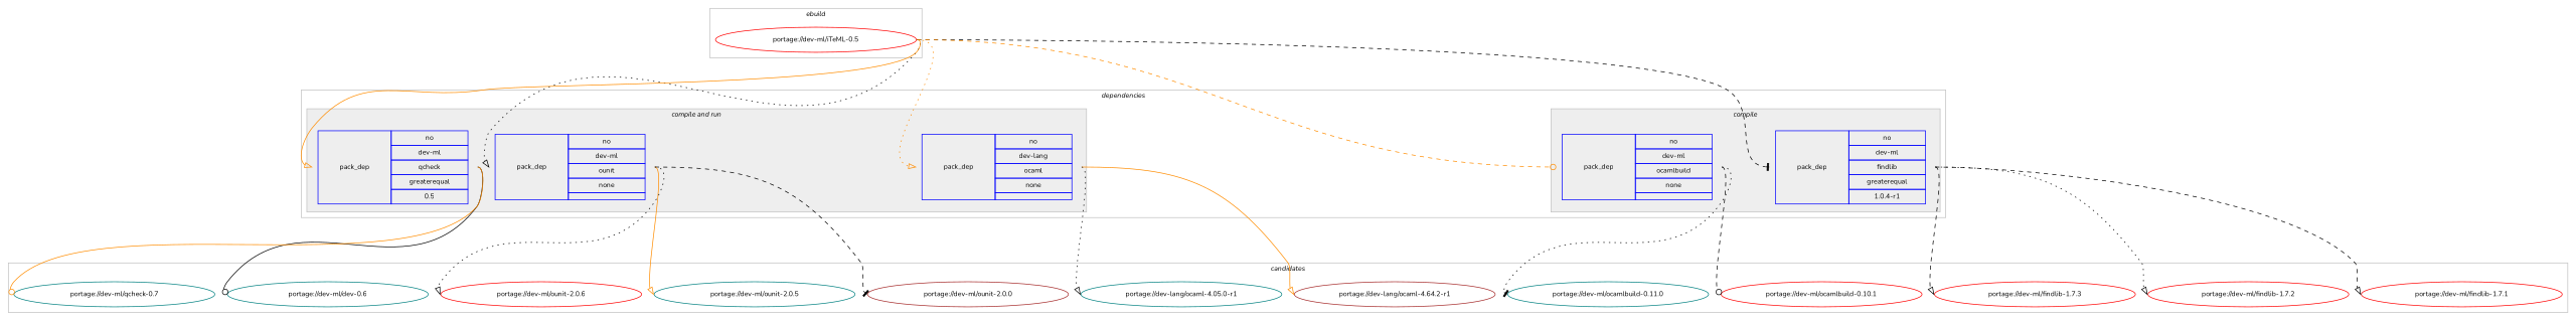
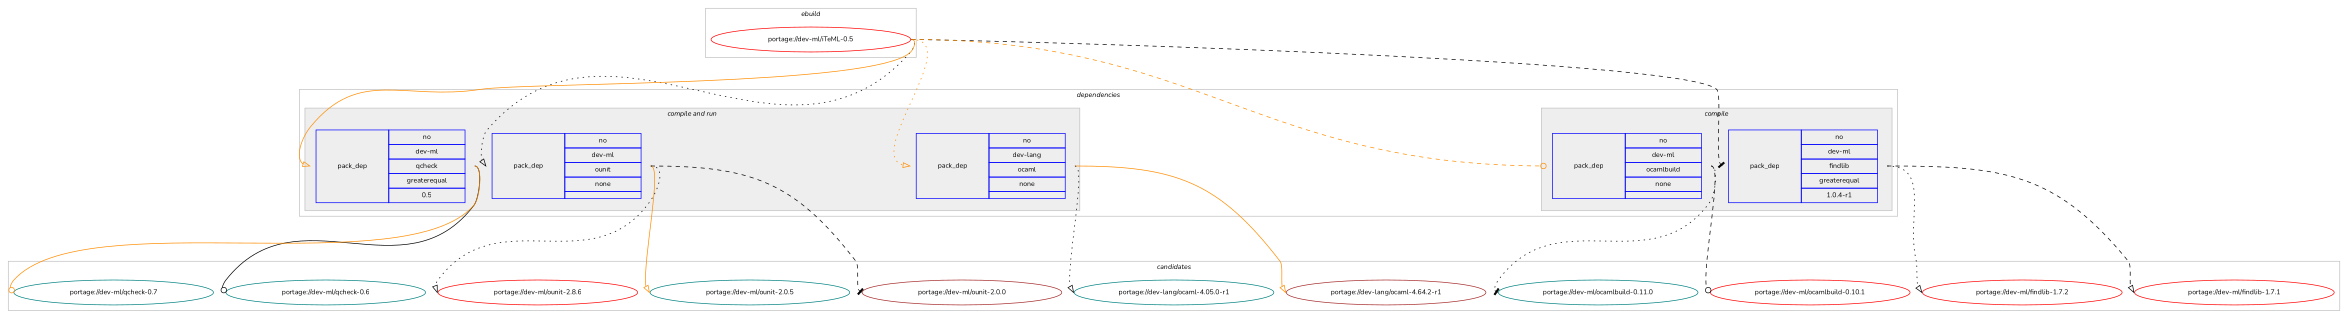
  digraph {
    compound=true
    concentrate=true
    fontname=Nunito
    fontsize=10
    newrank=true
    rankdir=TB
    ranksep=1.5
    node [color=red fontname=Nunito fontsize=10]
    edge [arrowhead=onormal color=black fontname=Nunito headport=w style=dashed tailport=e weight=100]
    n1 [label="portage://dev-ml/iTeML-0.5" width=4]
    n2 [color=blue label=<<TABLE BORDER="0" CELLBORDER="1" CELLSPACING="0" CELLPADDING="4" WIDTH="220"><TR><TD ROWSPAN="6" CELLPADDING="30">pack_dep</TD></TR><TR><TD WIDTH="110">no</TD></TR><TR><TD>dev-ml</TD></TR><TR><TD>findlib</TD></TR><TR><TD>greaterequal</TD></TR><TR><TD>1.0.4-r1</TD></TR></TABLE>> shape=none]
    n3 [color=blue label=<<TABLE BORDER="0" CELLBORDER="1" CELLSPACING="0" CELLPADDING="4" WIDTH="220"><TR><TD ROWSPAN="6" CELLPADDING="30">pack_dep</TD></TR><TR><TD WIDTH="110">no</TD></TR><TR><TD>dev-ml</TD></TR><TR><TD>ocamlbuild</TD></TR><TR><TD>none</TD></TR><TR><TD></TD></TR></TABLE>> shape=none]
    n4 [color=blue label=<<TABLE BORDER="0" CELLBORDER="1" CELLSPACING="0" CELLPADDING="4" WIDTH="220"><TR><TD ROWSPAN="6" CELLPADDING="30">pack_dep</TD></TR><TR><TD WIDTH="110">no</TD></TR><TR><TD>dev-lang</TD></TR><TR><TD>ocaml</TD></TR><TR><TD>none</TD></TR><TR><TD></TD></TR></TABLE>> shape=none]
    n5 [color=blue label=<<TABLE BORDER="0" CELLBORDER="1" CELLSPACING="0" CELLPADDING="4" WIDTH="220"><TR><TD ROWSPAN="6" CELLPADDING="30">pack_dep</TD></TR><TR><TD WIDTH="110">no</TD></TR><TR><TD>dev-ml</TD></TR><TR><TD>ounit</TD></TR><TR><TD>none</TD></TR><TR><TD></TD></TR></TABLE>> shape=none]
    n6 [color=blue label=<<TABLE BORDER="0" CELLBORDER="1" CELLSPACING="0" CELLPADDING="4" WIDTH="220"><TR><TD ROWSPAN="6" CELLPADDING="30">pack_dep</TD></TR><TR><TD WIDTH="110">no</TD></TR><TR><TD>dev-ml</TD></TR><TR><TD>qcheck</TD></TR><TR><TD>greaterequal</TD></TR><TR><TD>0.5</TD></TR></TABLE>> shape=none]
    n7 [label="portage://dev-ml/findlib-1.7.1" width=4]
    n8 [label="portage://dev-ml/findlib-1.7.2" width=4]
-   n9 [label="portage://dev-ml/findlib-1.7.3" width=4]
    n10 [label="portage://dev-ml/ocamlbuild-0.10.1" width=4]
    n11 [color=teal label="portage://dev-ml/ocamlbuild-0.11.0" width=4]
    n12 [color=brown label="portage://dev-lang/ocaml-4.64.2-r1" width=4]
    n13 [color=teal label="portage://dev-lang/ocaml-4.05.0-r1" width=4]
    n14 [color=brown label="portage://dev-ml/ounit-2.0.0" width=4]
    n15 [color=teal label="portage://dev-ml/ounit-2.0.5" width=4]
-   n16 [label="portage://dev-ml/ounit-2.0.6" width=4]
-   n17 [color=teal label="portage://dev-ml/dev-0.6" width=4]
+   n16 [label="portage://dev-ml/ounit-2.8.6" width=4]
+   n17 [color=teal label="portage://dev-ml/qcheck-0.6" width=4]
    n18 [color=teal label="portage://dev-ml/qcheck-0.7" width=4]
    subgraph cluster_1 {
      color=gray
      label=<<i>ebuild</i>>
      rank=same
      n1
    }
    subgraph cluster_2 {
      color=gray
      label=<<i>dependencies</i>>
      subgraph cluster_3 {
        color=gray
        fillcolor="#eeeeee"
        label=<<i>compile</i>>
        style=filled
        subgraph sub_4 {
          color=gray
          fillcolor="#eeeeee"
          label=<<i>compile</i>>
          style=filled
          n2
        }
        subgraph sub_5 {
          color=gray
          fillcolor="#eeeeee"
          label=<<i>compile</i>>
          style=filled
          n3
        }
      }
      subgraph cluster_6 {
        color=gray
        fillcolor="#eeeeee"
        label=<<i>compile and run</i>>
        style=filled
        subgraph sub_7 {
          color=gray
          fillcolor="#eeeeee"
          label=<<i>compile and run</i>>
          style=filled
          n4
        }
        subgraph sub_8 {
          color=gray
          fillcolor="#eeeeee"
          label=<<i>compile and run</i>>
          style=filled
          n5
        }
        subgraph sub_9 {
          color=gray
          fillcolor="#eeeeee"
          label=<<i>compile and run</i>>
          style=filled
          n6
        }
      }
      subgraph cluster_10 {
        color=gray
        fillcolor="#eeeeee"
        label=<<i>run</i>>
        style=filled
      }
    }
    subgraph cluster_11 {
      color=gray
      label=<<i>candidates</i>>
      rank=same
      subgraph sub_12 {
        color=black
        label=<<i>candidates</i>>
        nodesep=1
        rank=same
        n7
        n8
-       n9
      }
      subgraph sub_13 {
        color=black
        label=<<i>candidates</i>>
        nodesep=1
        rank=same
        n10
        n11
      }
      subgraph sub_14 {
        color=black
        label=<<i>candidates</i>>
        nodesep=1
        rank=same
        n12
        n13
      }
      subgraph sub_15 {
        color=black
        label=<<i>candidates</i>>
        nodesep=1
        rank=same
        n14
        n15
        n16
      }
      subgraph sub_16 {
        color=black
        label=<<i>candidates</i>>
        nodesep=1
        rank=same
        n17
        n18
      }
    }
    n1 -> n2 [arrowhead=tee weight=20]
    n1 -> n3 [arrowhead=odot color=darkorange weight=20]
    n1 -> n4 [color=darkorange style=dotted weight=20]
    n1 -> n5 [style=dotted weight=20]
    n1 -> n6 [color=darkorange style=solid weight=20]
    n2 -> n7
    n2 -> n8 [style=dotted]
-   n2 -> n9
    n3 -> n10 [arrowhead=odot]
    n3 -> n11 [arrowhead=tee style=dotted]
    n4 -> n12 [color=darkorange style=solid]
    n4 -> n13 [style=dotted]
    n5 -> n14 [arrowhead=tee]
    n5 -> n15 [color=darkorange style=solid]
    n5 -> n16 [style=dotted]
    n6 -> n17 [arrowhead=odot style=solid]
    n6 -> n18 [arrowhead=odot color=darkorange style=solid]
  }
